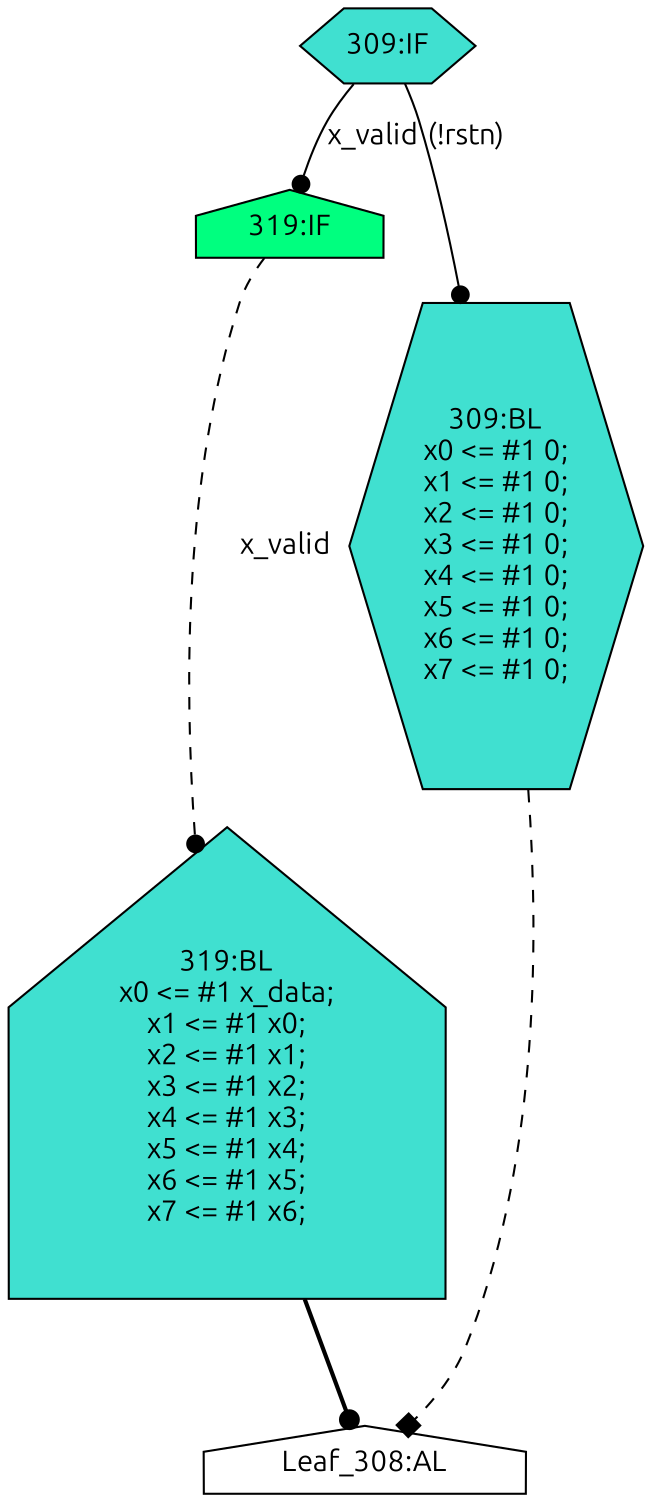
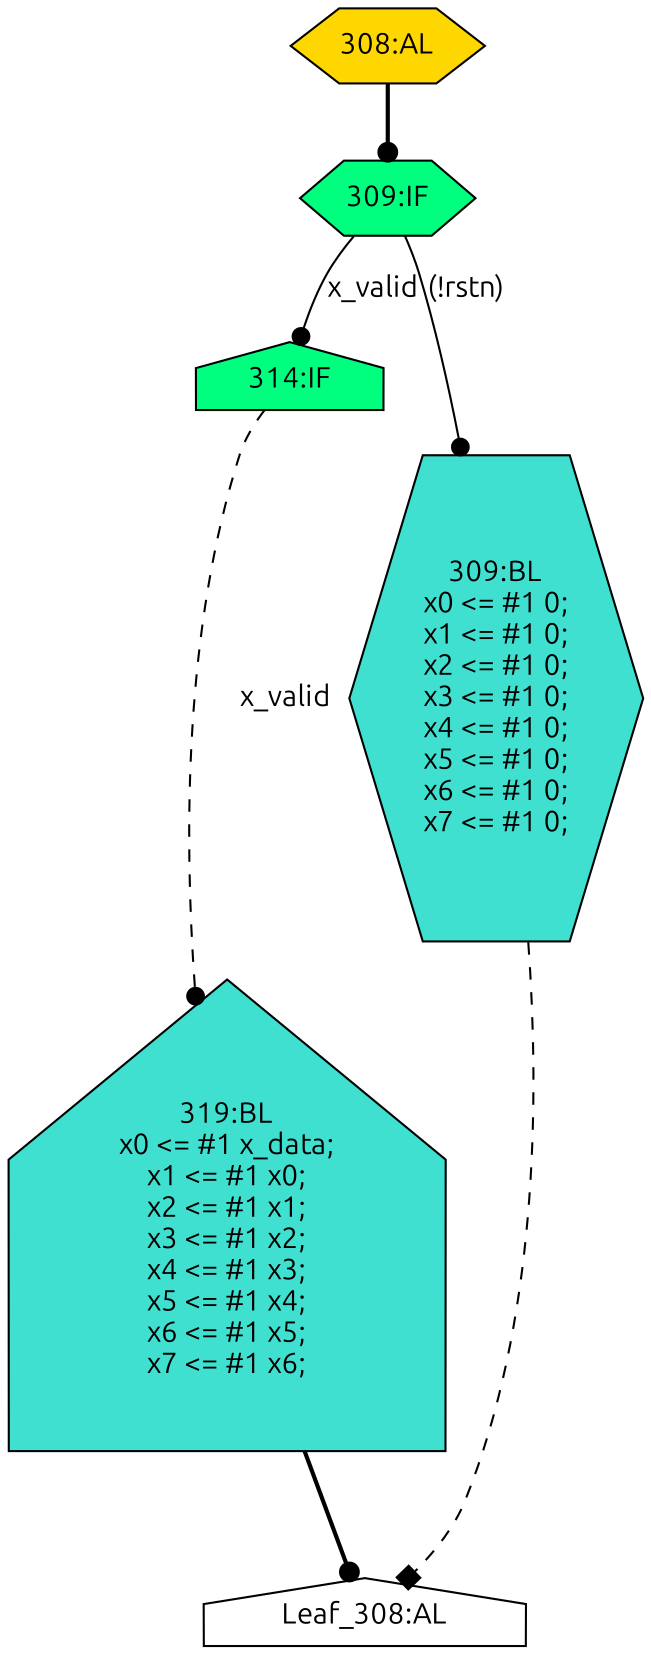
  strict digraph {
    fontname=Ubuntu
    node [fillcolor=springgreen fontname=Ubuntu shape=hexagon statements="[]" style=filled typ=IfStatement]
    edge [arrowhead=dot cond="[]" fontname=Ubuntu lineno=None style=bold]
-   n2 [ast="<pyverilog.vparser.ast.IfStatement object at 0x7f9442a41150>" fillcolor=turquoise label="309:IF"]
-   n3 [ast="<pyverilog.vparser.ast.IfStatement object at 0x7f9442a411d0>" label="319:IF" shape=house]
+   n1 [ast="<pyverilog.vparser.ast.Always object at 0x7f9442a28450>" clk_sens=True fillcolor=gold label="308:AL" sens="['sclk', 'rstn']" typ=Always use_var="['x1', 'x_valid', 'x_data', 'x2', 'x3', 'x0', 'rstn', 'x6', 'x4', 'x5']"]
+   n2 [ast="<pyverilog.vparser.ast.IfStatement object at 0x7f9442a41150>" label="309:IF"]
+   n3 [ast="<pyverilog.vparser.ast.IfStatement object at 0x7f9442a411d0>" label="314:IF" shape=house]
    n4 [ast="<pyverilog.vparser.ast.Block object at 0x7f9442a2c190>" fillcolor=turquoise label="309:BL\nx0 <= #1 0;\nx1 <= #1 0;\nx2 <= #1 0;\nx3 <= #1 0;\nx4 <= #1 0;\nx5 <= #1 0;\nx6 <= #1 0;\nx7 <= #1 0;" statements="[<pyverilog.vparser.ast.NonblockingSubstitution object at 0x7f9442a2c1d0>, <pyverilog.vparser.ast.NonblockingSubstitution object at 0x7f9442a2c390>, <pyverilog.vparser.ast.NonblockingSubstitution object at 0x7f9442a2c550>, <pyverilog.vparser.ast.NonblockingSubstitution object at 0x7f9442a2c710>, <pyverilog.vparser.ast.NonblockingSubstitution object at 0x7f9442a2c8d0>, <pyverilog.vparser.ast.NonblockingSubstitution object at 0x7f9442a2ca90>, <pyverilog.vparser.ast.NonblockingSubstitution object at 0x7f9442a2cc50>, <pyverilog.vparser.ast.NonblockingSubstitution object at 0x7f9442a2ce10>]" typ=Block]
    n5 [ast="<pyverilog.vparser.ast.Block object at 0x7f9442a41250>" fillcolor=turquoise label="319:BL\nx0 <= #1 x_data;\nx1 <= #1 x0;\nx2 <= #1 x1;\nx3 <= #1 x2;\nx4 <= #1 x3;\nx5 <= #1 x4;\nx6 <= #1 x5;\nx7 <= #1 x6;" shape=house statements="[<pyverilog.vparser.ast.NonblockingSubstitution object at 0x7f9442a41290>, <pyverilog.vparser.ast.NonblockingSubstitution object at 0x7f9442a414d0>, <pyverilog.vparser.ast.NonblockingSubstitution object at 0x7f9442a41690>, <pyverilog.vparser.ast.NonblockingSubstitution object at 0x7f9442a41850>, <pyverilog.vparser.ast.NonblockingSubstitution object at 0x7f9442a41a10>, <pyverilog.vparser.ast.NonblockingSubstitution object at 0x7f9442a41bd0>, <pyverilog.vparser.ast.NonblockingSubstitution object at 0x7f9442a41d90>, <pyverilog.vparser.ast.NonblockingSubstitution object at 0x7f9442a41f50>]" typ=Block]
    n6 [def_var="['x2', 'x3', 'x0', 'x1', 'x6', 'x7', 'x4', 'x5']" label="Leaf_308:AL" shape=house fillcolor="" statements="" style="" typ=""]
+   n1 -> n2
    n2 -> n3 [cond="['rstn']" label=x_valid lineno=309 style=solid]
    n2 -> n4 [cond="['rstn']" label="(!rstn)" lineno=309 style=solid]
    n3 -> n5 [cond="['x_valid']" label=x_valid lineno=319 style=dashed]
    n4 -> n6 [arrowhead=box style=dashed]
    n5 -> n6
  }
